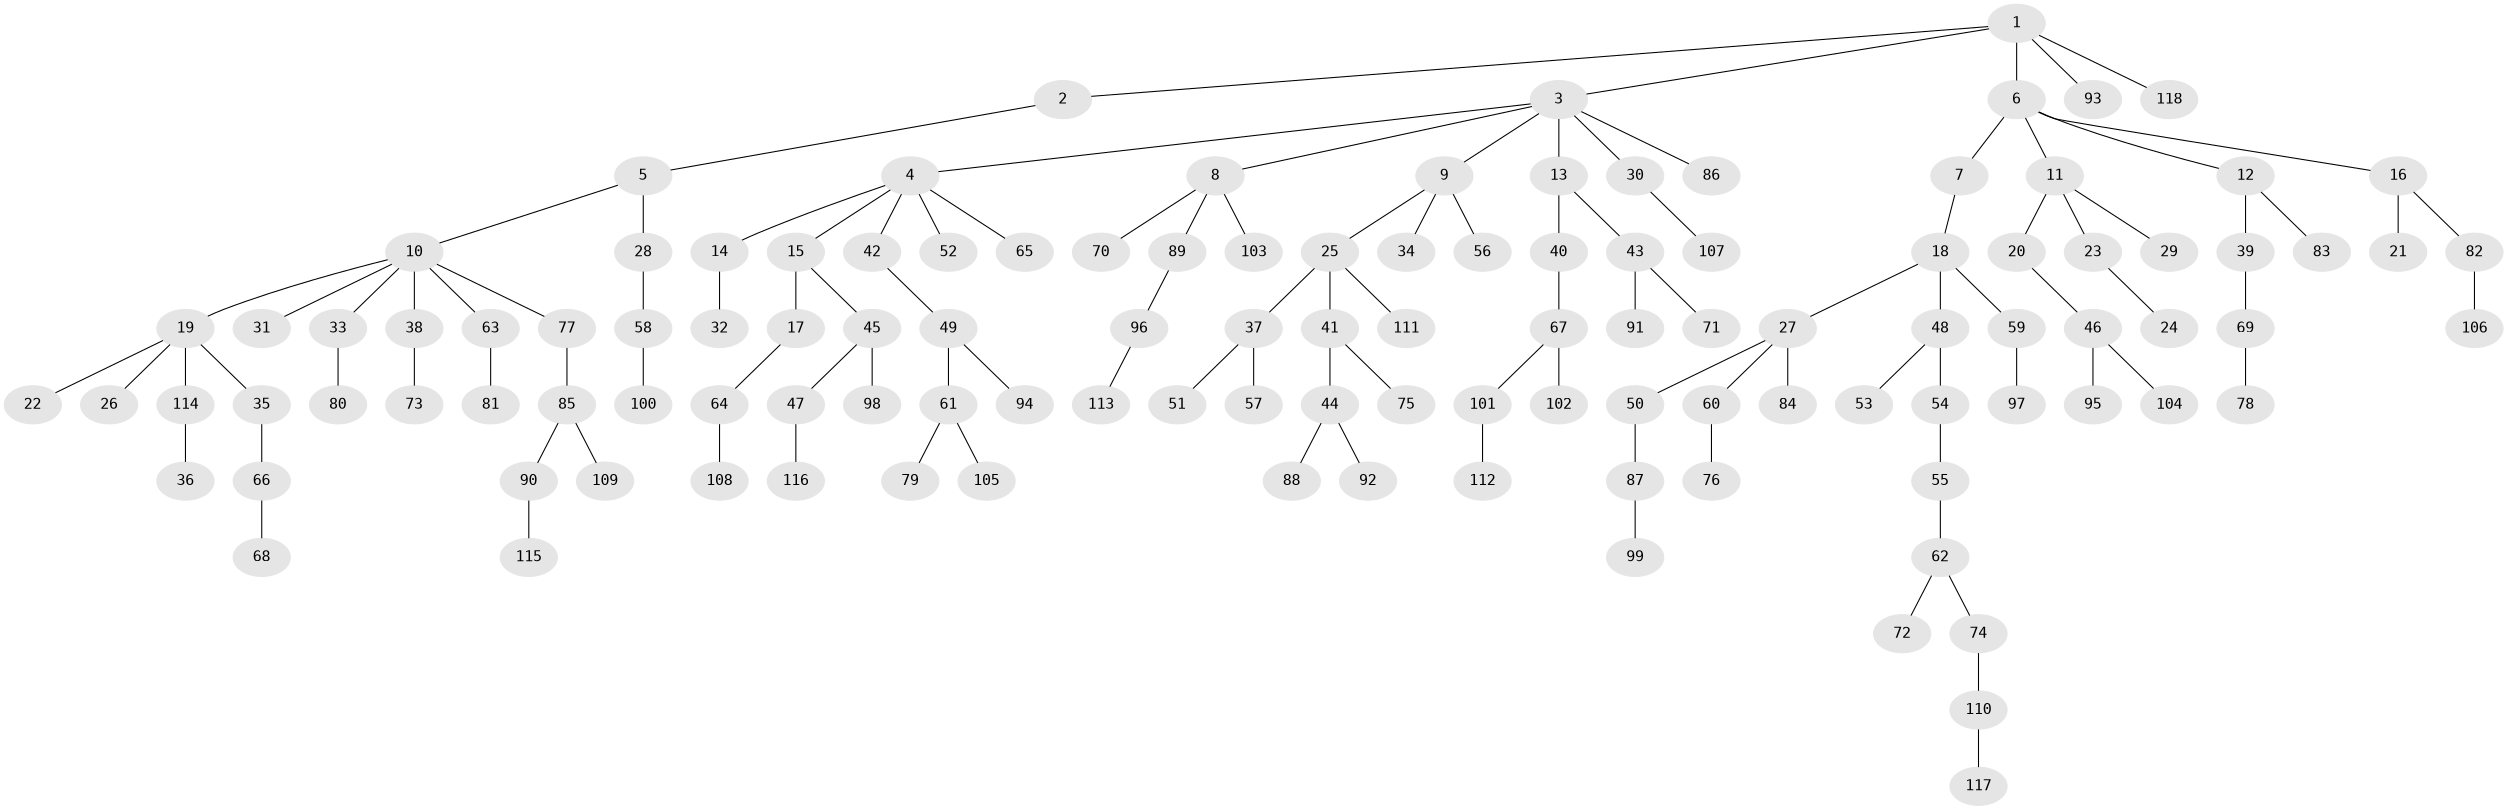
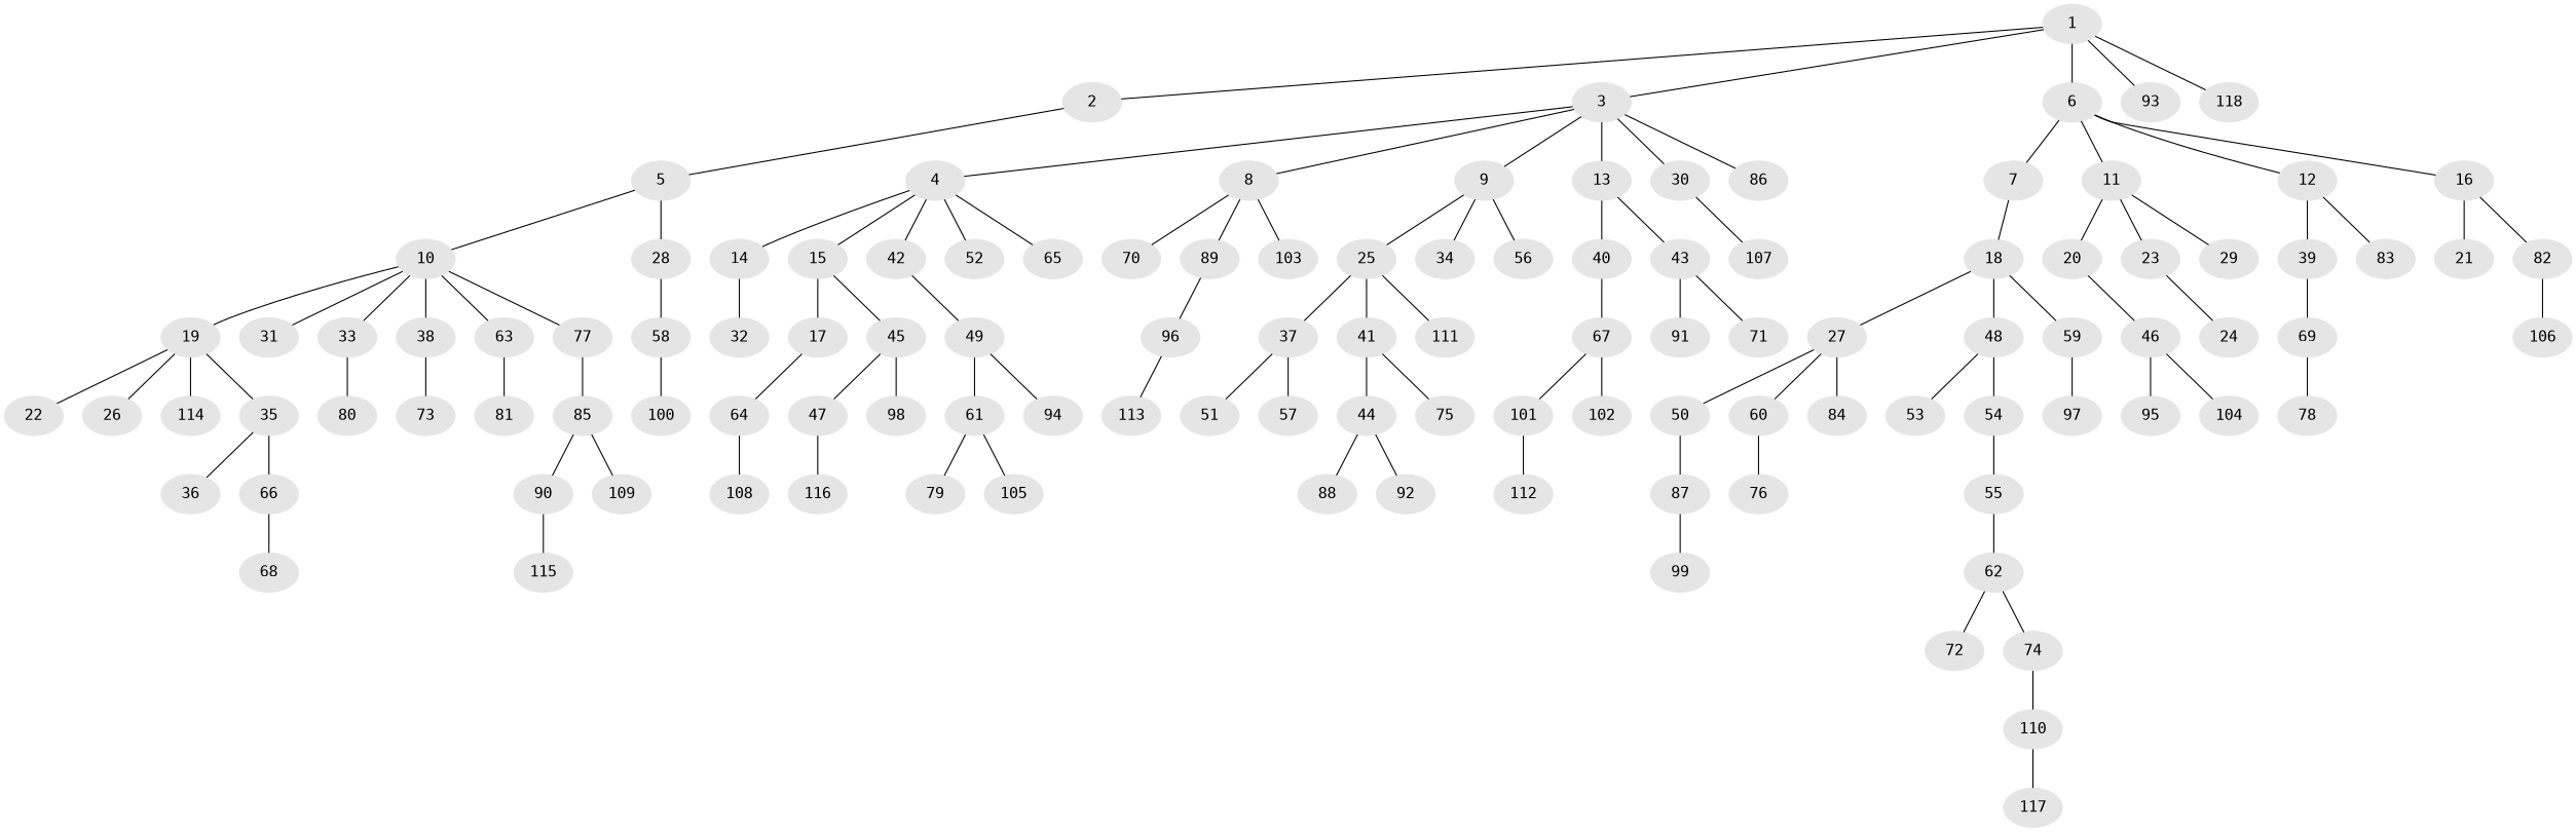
  graph {
    fontname="DejaVu Sans Mono"
    node [color=gray90 fontname="DejaVu Sans Mono" style=filled]
    edge [fontname="DejaVu Sans Mono"]
    1
    2
    3
    6
    93
    118
    5
    4
    8
    9
    13
    30
    86
    7
    11
    12
    16
    10
    28
    14
    15
    42
    52
    65
    70
    89
    103
    25
    34
    56
    40
    43
    107
    32
    17
    45
    49
    19
    31
    33
    38
    63
    77
    58
    18
    20
    23
    29
    39
    83
    21
    82
    27
    48
    59
    96
    37
    41
    111
    22
    26
    35
    114
    80
    73
    81
    85
    46
    24
    69
    67
    91
    71
    64
    47
    98
    106
    108
    50
    60
    84
    53
    54
    97
    36
    66
    95
    104
    51
    57
    44
    75
    87
    76
    100
    68
    78
    101
    102
    88
    92
    61
    94
    116
    55
    79
    105
    99
    62
    72
    74
    110
    112
    117
    90
    109
    115
    113
    1 -- 2
    1 -- 3
    1 -- 6
    1 -- 93
    1 -- 118
    2 -- 5
    3 -- 4
    3 -- 8
    3 -- 9
    3 -- 13
    3 -- 30
    3 -- 86
    6 -- 7
    6 -- 11
    6 -- 12
    6 -- 16
    5 -- 10
    5 -- 28
    4 -- 14
    4 -- 15
    4 -- 42
    4 -- 52
    4 -- 65
    8 -- 70
    8 -- 89
    8 -- 103
    9 -- 25
    9 -- 34
    9 -- 56
    13 -- 40
    13 -- 43
    30 -- 107
    7 -- 18
    11 -- 20
    11 -- 23
    11 -- 29
    12 -- 39
    12 -- 83
    16 -- 21
    16 -- 82
    10 -- 19
    10 -- 31
    10 -- 33
    10 -- 38
    10 -- 63
    10 -- 77
    28 -- 58
    14 -- 32
    15 -- 17
    15 -- 45
    42 -- 49
    89 -- 96
    25 -- 37
    25 -- 41
    25 -- 111
    40 -- 67
    43 -- 91
    43 -- 71
    17 -- 64
    45 -- 47
    45 -- 98
    49 -- 61
    49 -- 94
    19 -- 22
    19 -- 26
    19 -- 35
    19 -- 114
    33 -- 80
    38 -- 73
    63 -- 81
    77 -- 85
    58 -- 100
    18 -- 27
    18 -- 48
    18 -- 59
    20 -- 46
    23 -- 24
    39 -- 69
    82 -- 106
    27 -- 50
    27 -- 60
    27 -- 84
    48 -- 53
    48 -- 54
    59 -- 97
    96 -- 113
    37 -- 51
    37 -- 57
    41 -- 44
    41 -- 75
-   114 -- 36
+   35 -- 36
    35 -- 66
    85 -- 90
    85 -- 109
    46 -- 95
    46 -- 104
    69 -- 78
    67 -- 101
    67 -- 102
    64 -- 108
    47 -- 116
    50 -- 87
    60 -- 76
    54 -- 55
    66 -- 68
    44 -- 88
    44 -- 92
    87 -- 99
    101 -- 112
    61 -- 79
    61 -- 105
    55 -- 62
    62 -- 72
    62 -- 74
    74 -- 110
    110 -- 117
    90 -- 115
  }
